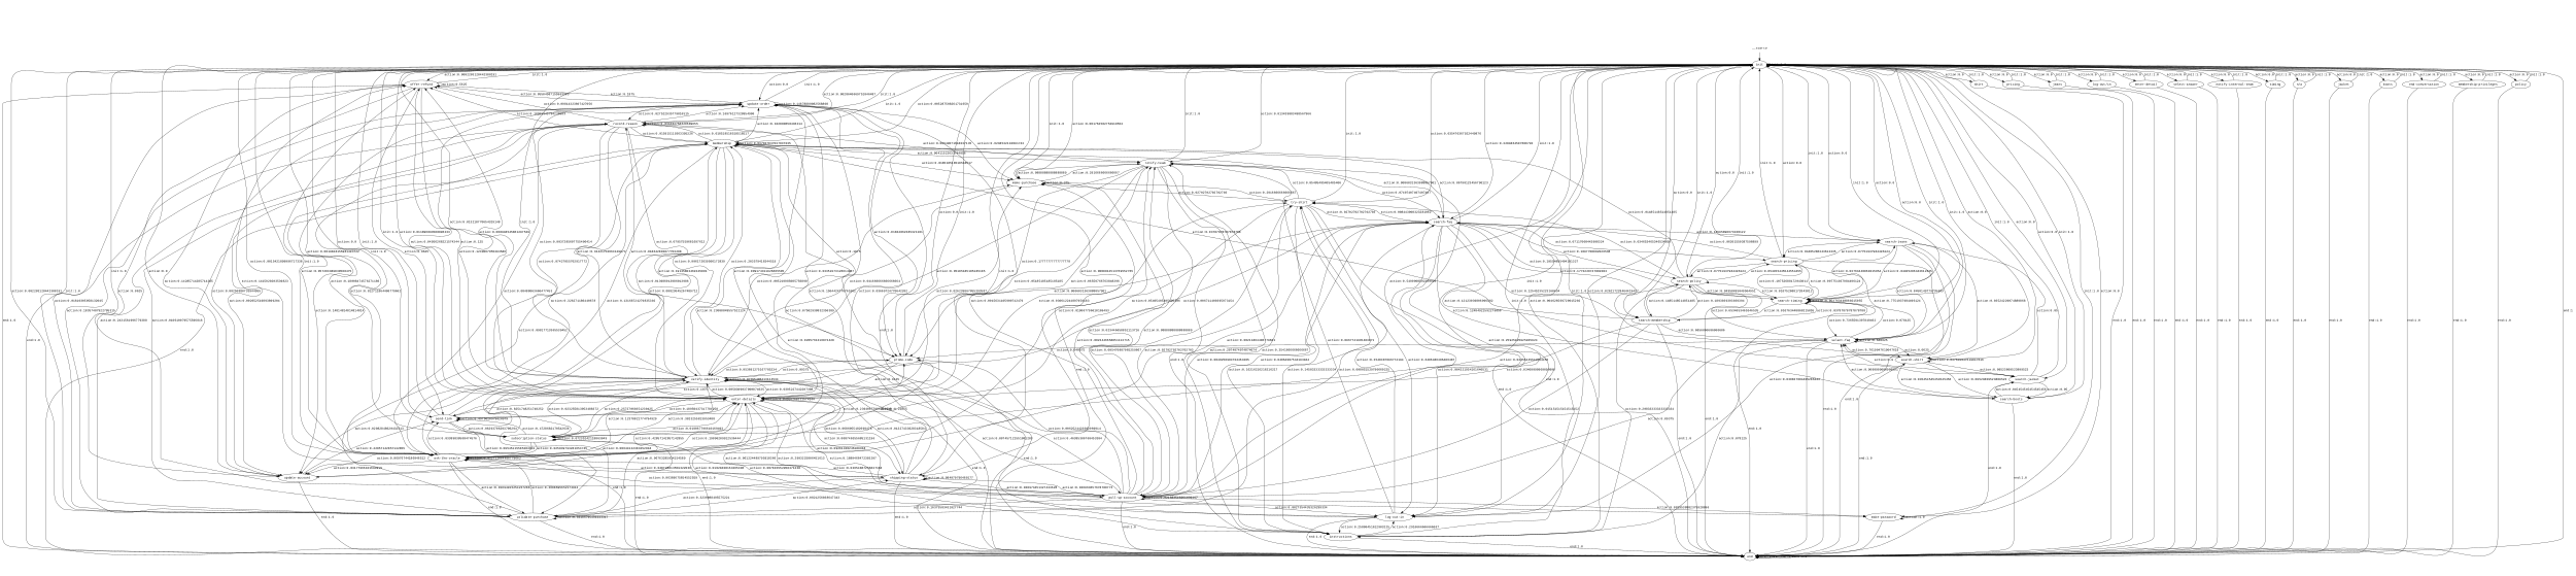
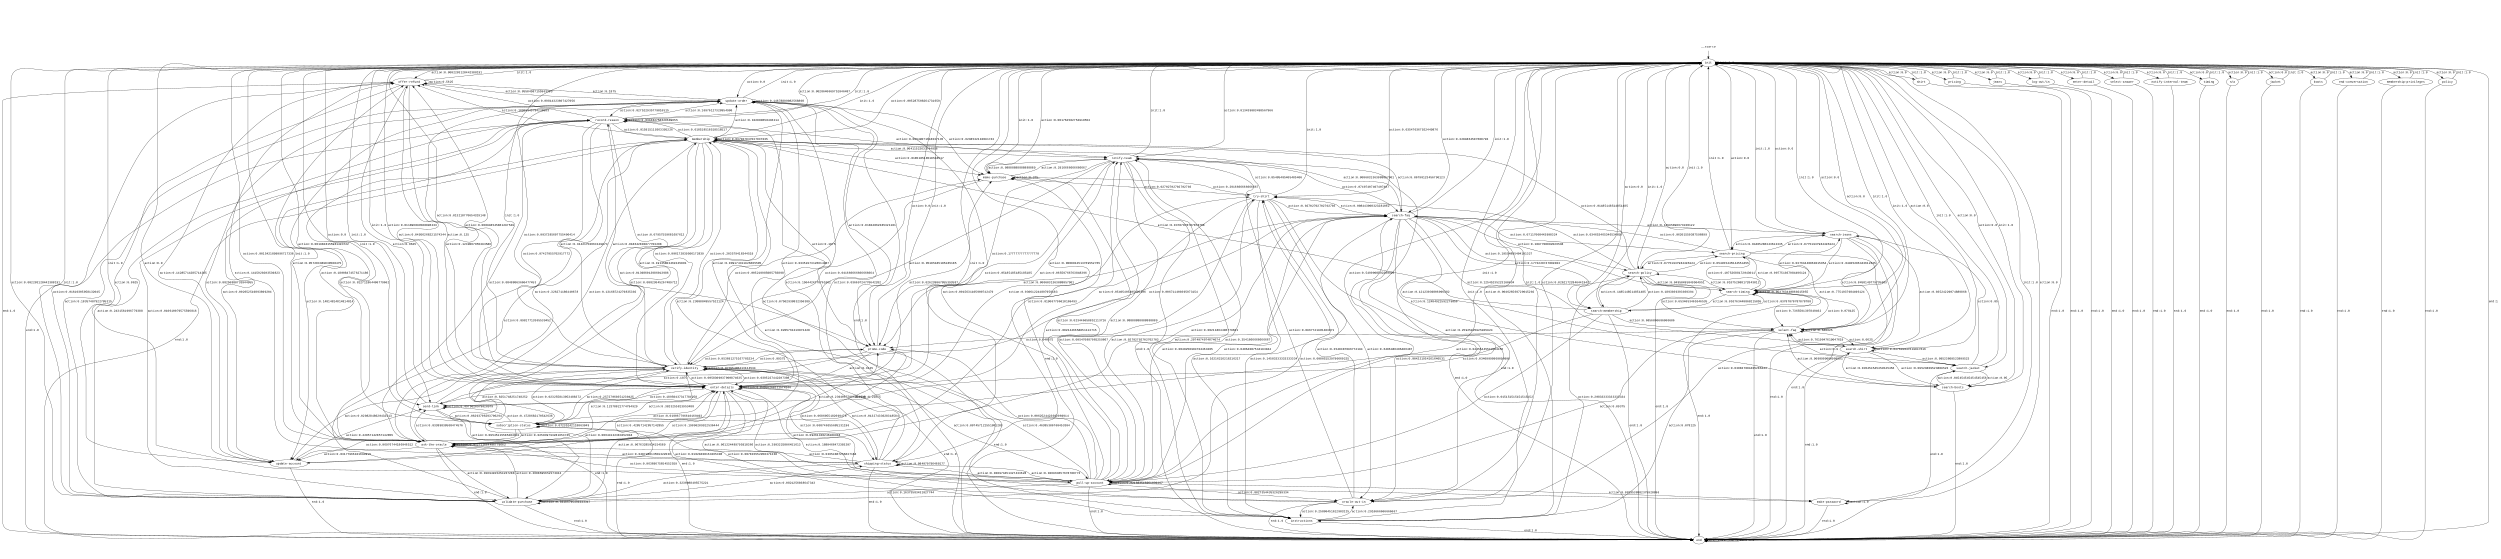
  digraph {
    fontname="Liberation Mono"
    node [fontname="Liberation Mono"]
    edge [fontname="Liberation Mono"]
    n1 [label=init]
    n2 [label="offer-refund"]
    n3 [label="search-jeans"]
    n4 [label="make-purchase"]
    n5 [label=shirt]
    n6 [label=pricing]
    n7 [label="search-pricing"]
    n8 [label="search-membership"]
    n9 [label="try-shirt"]
    n10 [label="promo-code"]
    n11 [label=jeans]
    n12 [label="log-out/in"]
    n13 [label="enter-detail"]
    n14 [label="select-answer"]
    n15 [label="validate-purchase"]
    n16 [label="notify-internal-team"]
    n17 [label="verify-identity"]
-   n18 [label="log-out-in"]
+   n18 [label="oracle-out-in"]
    n19 [label="update-order"]
    n20 [label="subscription-status"]
    n21 [label="select-faq"]
    n22 [label="make-password"]
    n23 [label="ask-the-oracle"]
    n24 [label=instructions]
    n25 [label="search-timing"]
    n26 [label="shipping-status"]
    n27 [label="pull-up-account"]
    n28 [label="search-boots"]
    n29 [label="update-account"]
    n30 [label=timing]
    n31 [label="n/a"]
    n32 [label=jacket]
    n33 [label=boots]
    n34 [label="end-conversation"]
    n35 [label="search-shirt"]
    n36 [label="record-reason"]
    n37 [label="search-jacket"]
    n38 [label="send-link"]
    n39 [label="enter-details"]
    n40 [label="membership-privileges"]
    n41 [label="search-faq"]
    n42 [label="notify-team"]
    n43 [label=membership]
    n44 [label="search-policy"]
    n45 [label=policy]
    n46 [label=end]
    __start0 [shape=none]
    n1 -> n1 [label="init:1.0"]
    n1 -> n2 [label="action:0.0002203128442388191"]
    n1 -> n3 [label="action:0.0"]
    n1 -> n4 [label="action:0.001762502753910553"]
    n1 -> n5 [label="action:0.0"]
    n1 -> n6 [label="action:0.0"]
    n1 -> n7 [label="action:0.0"]
    n1 -> n8 [label="action:0.0"]
    n1 -> n9 [label="action:0.035470367922449876"]
    n1 -> n10 [label="action:0.0"]
    n1 -> n11 [label="action:0.0"]
    n1 -> n12 [label="action:0.0"]
    n1 -> n13 [label="action:0.0"]
    n1 -> n14 [label="action:0.0"]
    n1 -> n15 [label="action:0.002203128442388191"]
    n1 -> n16 [label="action:0.0"]
    n1 -> n17 [label="action:0.013218770654329148"]
    n1 -> n18 [label="action:0.026217228464419477"]
    n1 -> n19 [label="action:0.0"]
    n1 -> n20 [label="action:0.0019828155981493722"]
    n1 -> n21 [label="action:0.0"]
    n1 -> n22 [label="action:0.0"]
    n1 -> n23 [label="action:0.0015421899096717338"]
    n1 -> n24 [label="action:0.004626569729015202"]
    n1 -> n25 [label="action:0.0"]
    n1 -> n26 [label="action:0.0008812513769552765"]
    n1 -> n27 [label="action:0.5499008592200926"]
    n1 -> n28 [label="action:0.0"]
    n1 -> n29 [label="action:0.0"]
    n1 -> n30 [label="action:0.0"]
    n1 -> n31 [label="action:0.0"]
    n1 -> n32 [label="action:0.0"]
    n1 -> n33 [label="action:0.0"]
    n1 -> n34 [label="action:0.0"]
    n1 -> n35 [label="action:0.0"]
    n1 -> n36 [label="action:0.0028640669751046487"]
    n1 -> n37 [label="action:0.0"]
    n1 -> n38 [label="action:0.0"]
    n1 -> n39 [label="action:0.011896893588896233"]
    n1 -> n40 [label="action:0.0"]
    n1 -> n41 [label="action:0.3284864507600793"]
    n1 -> n42 [label="action:0.013439083498567966"]
    n1 -> n43 [label="action:0.005287508261731659"]
    n1 -> n44 [label="action:0.0"]
    n1 -> n45 [label="action:0.0"]
    n1 -> n46 [label="end:1"]
    n2 -> n1 [label="init:1.0"]
    n2 -> n2 [label="action:0.5625"]
    n2 -> n19 [label="action:0.1875"]
    n2 -> n27 [label="action:0.0625"]
    n2 -> n38 [label="action:0.0625"]
    n2 -> n39 [label="action:0.125"]
    n2 -> n46 [label="end:1.0"]
    n3 -> n1 [label="init:1.0"]
    n3 -> n7 [label="action:0.04405286343612335"]
    n3 -> n18 [label="action:0.030837004405286344"]
    n3 -> n21 [label="action:0.8458149779735683"]
    n3 -> n25 [label="action:0.04405286343612335"]
    n3 -> n35 [label="action:0.03524229074889868"]
    n3 -> n46 [label="end:1.0"]
    n4 -> n1 [label="init:1.0"]
    n4 -> n4 [label="action:0.375"]
    n4 -> n9 [label="action:0.2916666666666667"]
    n4 -> n17 [label="action:0.041666666666666664"]
    n4 -> n42 [label="action:0.2916666666666667"]
    n4 -> n46 [label="end:1.0"]
    n5 -> n1 [label="init:1.0"]
    n5 -> n46 [label="end:1.0"]
    n6 -> n1 [label="init:1.0"]
    n6 -> n46 [label="end:1.0"]
    n7 -> n1 [label="init:1.0"]
    n7 -> n3 [label="action:0.07751937984496124"]
    n7 -> n21 [label="action:0.7751937984496124"]
    n7 -> n25 [label="action:0.007751937984496124"]
    n7 -> n41 [label="action:0.06201550387596899"]
    n7 -> n44 [label="action:0.07751937984496124"]
    n7 -> n46 [label="end:1.0"]
    n8 -> n1 [label="init:1.0"]
    n8 -> n21 [label="action:0.6856060606060606"]
    n8 -> n25 [label="action:0.03787878787878788"]
    n8 -> n27 [label="action:0.015151515151515152"]
    n8 -> n38 [label="action:0.03409090909090909"]
    n8 -> n43 [label="action:0.03787878787878788"]
    n8 -> n44 [label="action:0.1893939393939394"]
    n8 -> n46 [label="end:1.0"]
    n9 -> n1 [label="init:1.0"]
    n9 -> n4 [label="action:0.02702702702702703"]
    n9 -> n18 [label="action:0.6486486486486487"]
    n9 -> n24 [label="action:0.16216216216216217"]
    n9 -> n27 [label="action:0.02702702702702703"]
    n9 -> n39 [label="action:0.05405405405405406"]
    n9 -> n41 [label="action:0.02702702702702703"]
    n9 -> n42 [label="action:0.05405405405405406"]
    n9 -> n46 [label="end:1.0"]
    n10 -> n1 [label="init:1.0"]
    n10 -> n17 [label="action:0.09375"]
    n10 -> n23 [label="action:0.21875"]
    n10 -> n38 [label="action:0.1875"]
    n10 -> n39 [label="action:0.3125"]
    n10 -> n43 [label="action:0.1875"]
    n10 -> n46 [label="end:1.0"]
    n11 -> n1 [label="init:1.0"]
    n11 -> n46 [label="end:1.0"]
    n12 -> n1 [label="init:1.0"]
    n12 -> n46 [label="end:1.0"]
    n13 -> n1 [label="init:1.0"]
    n13 -> n46 [label="end:1.0"]
    n14 -> n1 [label="init:1.0"]
    n14 -> n46 [label="end:1.0"]
    n15 -> n1 [label="init:1.0"]
    n15 -> n2 [label="action:0.01610305958132045"]
    n15 -> n15 [label="action:0.04186795491143317"]
    n15 -> n17 [label="action:0.00644122383252818"]
    n15 -> n19 [label="action:0.18357487922705315"]
    n15 -> n23 [label="action:0.2608695652173913"]
    n15 -> n26 [label="action:0.0821256038647343"]
    n15 -> n36 [label="action:0.2431561996779388"]
    n15 -> n39 [label="action:0.06763285024154589"]
    n15 -> n41 [label="action:0.008051529790660225"]
    n15 -> n43 [label="action:0.09017713365539452"]
    n15 -> n46 [label="end:1.0"]
    n16 -> n1 [label="init:1.0"]
    n16 -> n46 [label="end:1.0"]
    n17 -> n1 [label="init:1.0"]
    n17 -> n2 [label="action:0.008948545861297539"]
    n17 -> n4 [label="action:0.005219985085756898"]
    n17 -> n10 [label="action:0.053691275167785234"]
    n17 -> n15 [label="action:0.09545115585384041"]
    n17 -> n17 [label="action:0.07755406413124534"]
    n17 -> n19 [label="action:0.0037285607755406414"]
    n17 -> n20 [label="action:0.25727069351230425"]
    n17 -> n23 [label="action:0.12378821774794929"]
    n17 -> n26 [label="action:0.0686055182699478"]
    n17 -> n27 [label="action:0.007457121551081283"]
    n17 -> n29 [label="action:0.02982848620432513"]
    n17 -> n36 [label="action:0.018642803877703208"]
    n17 -> n39 [label="action:0.0395227442207308"]
    n17 -> n41 [label="action:0.006711409395973154"]
    n17 -> n43 [label="action:0.203579418344519"]
    n17 -> n46 [label="end:1.0"]
    n18 -> n1 [label="init:1.0"]
    n18 -> n9 [label="action:0.3548387096774194"]
    n18 -> n24 [label="action:0.25806451612903225"]
    n18 -> n39 [label="action:0.2903225806451613"]
    n18 -> n42 [label="action:0.0967741935483871"]
    n18 -> n46 [label="end:1.0"]
    n19 -> n1 [label="init:1.0"]
    n19 -> n2 [label="action:0.05504587155963303"]
    n19 -> n4 [label="action:0.6238532110091743"]
    n19 -> n10 [label="action:0.01834862385321101"]
    n19 -> n19 [label="action:0.14678899082568808"]
    n19 -> n20 [label="action:0.009174311926605505"]
    n19 -> n26 [label="action:0.03669724770642202"]
    n19 -> n29 [label="action:0.08256880733944955"]
    n19 -> n36 [label="action:0.027522935779816515"]
    n19 -> n46 [label="end:1.0"]
    n20 -> n1 [label="init:1.0"]
    n20 -> n17 [label="action:0.023255813953488372"]
    n20 -> n19 [label="action:0.03359173126614987"]
    n20 -> n20 [label="action:0.07235142118863049"]
    n20 -> n23 [label="action:0.025839793281653745"]
    n20 -> n29 [label="action:0.06976744186046512"]
    n20 -> n38 [label="action:0.4728682170542636"]
    n20 -> n39 [label="action:0.3023255813953488"]
    n20 -> n46 [label="end:1.0"]
    n21 -> n1 [label="init:1.0"]
    n21 -> n10 [label="action:0.046875"]
    n21 -> n21 [label="action:0.640625"]
    n21 -> n24 [label="action:0.078125"]
    n21 -> n25 [label="action:0.078125"]
    n21 -> n27 [label="action:0.09375"]
    n21 -> n35 [label="action:0.0625"]
    n21 -> n46 [label="end:1.0"]
    n22 -> n1 [label="init:1.0"]
    n22 -> n22 [label="action:1.0"]
    n22 -> n46 [label="end:1.0"]
    n23 -> n1 [label="init:1.0"]
    n23 -> n2 [label="action:0.057203389830508475"]
    n23 -> n10 [label="action:0.23940677966101695"]
    n23 -> n15 [label="action:0.01694915254237288"]
    n23 -> n19 [label="action:0.18008474576271186"]
    n23 -> n23 [label="action:0.012711864406779662"]
    n23 -> n26 [label="action:0.048728813559322036"]
    n23 -> n29 [label="action:0.03177966101694915"]
    n23 -> n36 [label="action:0.012711864406779662"]
    n23 -> n38 [label="action:0.03389830508474576"]
    n23 -> n39 [label="action:0.019067796610169493"]
    n23 -> n41 [label="action:0.00211864406779661"]
    n23 -> n42 [label="action:0.019067796610169493"]
    n23 -> n43 [label="action:0.326271186440678"]
    n23 -> n46 [label="end:1.0"]
    n24 -> n1 [label="init:1.0"]
    n24 -> n9 [label="action:0.14583333333333334"]
    n24 -> n18 [label="action:0.2916666666666667"]
    n24 -> n42 [label="action:0.3541666666666667"]
    n24 -> n44 [label="action:0.20833333333333334"]
    n24 -> n46 [label="end:1.0"]
    n25 -> n1 [label="init:1.0"]
    n25 -> n3 [label="action:0.03763440860215054"]
    n25 -> n7 [label="action:0.10752688172043011"]
    n25 -> n8 [label="action:0.053763440860215055"]
    n25 -> n21 [label="action:0.7365591397849462"]
    n25 -> n25 [label="action:0.053763440860215055"]
    n25 -> n44 [label="action:0.010752688172043012"]
    n25 -> n46 [label="end:1.0"]
    n26 -> n1 [label="init:1.0"]
    n26 -> n2 [label="action:0.1415929203539823"]
    n26 -> n15 [label="action:0.3230088495575221"]
    n26 -> n17 [label="action:0.01327433628318584"]
    n26 -> n19 [label="action:0.1504424778761062"]
    n26 -> n23 [label="action:0.02654867256637168"]
    n26 -> n26 [label="action:0.084070796460177"]
    n26 -> n27 [label="action:0.030973451327433628"]
    n26 -> n43 [label="action:0.23008849557522124"]
    n26 -> n46 [label="end:1.0"]
    n27 -> n1 [label="init:1.0"]
    n27 -> n4 [label="action:0.0023446658851113715"]
    n27 -> n9 [label="action:0.005470887065259867"]
    n27 -> n10 [label="action:0.0062524423602969914"]
    n27 -> n15 [label="action:0.16373583431027744"]
    n27 -> n17 [label="action:0.46385306760453304"]
    n27 -> n18 [label="action:0.0027354435326299334"]
    n27 -> n19 [label="action:0.0015631105900742479"]
    n27 -> n20 [label="action:0.007815552950371238"]
    n27 -> n22 [label="action:0.0019538882375928096"]
    n27 -> n23 [label="action:0.06369675654552559"]
    n27 -> n26 [label="action:0.026963657678780773"]
    n27 -> n27 [label="action:0.021883548261039467"]
    n27 -> n36 [label="action:0.07502930832356389"]
    n27 -> n39 [label="action:0.09261430246189918"]
    n27 -> n41 [label="action:0.04064087534193044"]
    n27 -> n42 [label="action:0.023446658851113716"]
    n27 -> n46 [label="end:1.0"]
    n28 -> n1 [label="init:1.0"]
    n28 -> n21 [label="action:0.9090909090909091"]
    n28 -> n35 [label="action:0.045454545454545456"]
    n28 -> n37 [label="action:0.045454545454545456"]
    n28 -> n46 [label="end:1.0"]
    n29 -> n1 [label="init:1.0"]
    n29 -> n2 [label="action:0.14285714285714285"]
    n29 -> n38 [label="action:0.42857142857142855"]
    n29 -> n39 [label="action:0.42857142857142855"]
    n29 -> n46 [label="end:1.0"]
    n30 -> n1 [label="init:1.0"]
    n30 -> n46 [label="end:1.0"]
    n31 -> n1 [label="init:1.0"]
    n31 -> n46 [label="end:1.0"]
    n32 -> n1 [label="init:1.0"]
    n32 -> n46 [label="end:1.0"]
    n33 -> n1 [label="init:1.0"]
    n33 -> n46 [label="end:1.0"]
    n34 -> n1 [label="init:1.0"]
    n34 -> n46 [label="end:1.0"]
    n35 -> n1 [label="init:1.0"]
    n35 -> n21 [label="action:0.7619047619047619"]
    n35 -> n28 [label="action:0.09523809523809523"]
    n35 -> n35 [label="action:0.047619047619047616"]
    n35 -> n37 [label="action:0.09523809523809523"]
    n35 -> n46 [label="end:1.0"]
    n36 -> n1 [label="init:1.0"]
    n36 -> n2 [label="action:0.09814323607427056"]
    n36 -> n10 [label="action:0.07957559681697612"]
    n36 -> n15 [label="action:0.010610079575596816"]
    n36 -> n17 [label="action:0.33421750663129973"]
    n36 -> n19 [label="action:0.16976127320954906"]
    n36 -> n23 [label="action:0.08488063660477453"]
    n36 -> n29 [label="action:0.002652519893899204"]
    n36 -> n36 [label="action:0.034482758620689655"]
    n36 -> n39 [label="action:0.07427055702917772"]
    n36 -> n42 [label="action:0.09549071618037135"]
    n36 -> n43 [label="action:0.015915119363395226"]
    n36 -> n46 [label="end:1.0"]
    n37 -> n1 [label="init:1.0"]
    n37 -> n3 [label="action:0.05"]
    n37 -> n21 [label="action:0.9"]
    n37 -> n28 [label="action:0.05"]
    n37 -> n46 [label="end:1.0"]
    n38 -> n1 [label="init:1.0"]
    n38 -> n20 [label="action:0.06293706293706294"]
    n38 -> n38 [label="action:0.0979020979020979"]
    n38 -> n39 [label="action:0.8251748251748252"]
    n38 -> n43 [label="action:0.013986013986013986"]
    n38 -> n46 [label="end:1.0"]
    n39 -> n1 [label="init:1.0"]
    n39 -> n2 [label="action:0.04956268221574344"]
    n39 -> n4 [label="action:0.026239067055393587"]
    n39 -> n9 [label="action:0.030612244897959183"]
    n39 -> n17 [label="action:0.0058309037900874635"]
    n39 -> n18 [label="action:0.061224489795918366"]
    n39 -> n19 [label="action:0.1239067055393586"]
    n39 -> n22 [label="action:0.1880466472303207"]
    n39 -> n24 [label="action:0.01020408163265306"]
    n39 -> n26 [label="action:0.008746355685131196"]
    n39 -> n29 [label="action:0.19096209912536444"]
    n39 -> n38 [label="action:0.18950437317784258"]
    n39 -> n39 [label="action:0.04956268221574344"]
    n39 -> n42 [label="action:0.06559766763848396"]
    n39 -> n46 [label="end:1.0"]
    n40 -> n1 [label="init:1.0"]
    n40 -> n46 [label="end:1.0"]
    n41 -> n1 [label="init:1.0"]
    n41 -> n3 [label="action:0.14595898673100122"]
    n41 -> n7 [label="action:0.07117008443908324"]
    n41 -> n8 [label="action:0.1773220747889023"]
    n41 -> n9 [label="action:0.008443908323281062"]
    n41 -> n10 [label="action:0.0006031363088057901"]
    n41 -> n18 [label="action:0.004221954161640531"]
    n41 -> n25 [label="action:0.10554885404101327"]
    n41 -> n27 [label="action:0.0048250904704463205"]
    n41 -> n28 [label="action:0.12484921592279856"]
    n41 -> n35 [label="action:0.12545235223160434"]
    n41 -> n37 [label="action:0.12123039806996382"]
    n41 -> n43 [label="action:0.0006031363088057901"]
    n41 -> n44 [label="action:0.1097708082026538"]
    n41 -> n46 [label="end:1.0"]
    n42 -> n1 [label="init:1.0"]
    n42 -> n4 [label="action:0.08888888888888889"]
    n42 -> n10 [label="action:0.17777777777777778"]
    n42 -> n17 [label="action:0.05185185185185185"]
    n42 -> n18 [label="action:0.25925925925925924"]
    n42 -> n24 [label="action:0.2074074074074074"]
    n42 -> n27 [label="action:0.08888888888888889"]
    n42 -> n39 [label="action:0.05185185185185185"]
    n42 -> n41 [label="action:0.07407407407407407"]
    n42 -> n46 [label="end:1.0"]
    n43 -> n1 [label="init:1.0"]
    n43 -> n2 [label="action:0.10905349794238683"]
    n43 -> n4 [label="action:0.018518518518518517"]
    n43 -> n17 [label="action:0.006172839506172839"]
    n43 -> n19 [label="action:0.102880658436214"]
    n43 -> n20 [label="action:0.00823045267489712"]
    n43 -> n23 [label="action:0.13168724279835392"]
    n43 -> n24 [label="action:0.0205761316872428"]
    n43 -> n29 [label="action:0.14814814814814814"]
    n43 -> n36 [label="action:0.018518518518518517"]
    n43 -> n39 [label="action:0.19135802469135801"]
    n43 -> n41 [label="action:0.06790123456790123"]
    n43 -> n42 [label="action:0.00411522633744856"]
    n43 -> n43 [label="action:0.037037037037037035"]
    n43 -> n46 [label="end:1.0"]
    n44 -> n1 [label="init:1.0"]
    n44 -> n7 [label="action:0.054455445544554455"]
    n44 -> n8 [label="action:0.1485148514851485"]
    n44 -> n9 [label="action:0.034653465346534656"]
    n44 -> n20 [label="action:0.04455445544554455"]
    n44 -> n21 [label="action:0.6534653465346535"]
    n44 -> n25 [label="action:0.04950495049504951"]
    n44 -> n43 [label="action:0.01485148514851485"]
    n44 -> n46 [label="end:1.0"]
    n45 -> n1 [label="init:1.0"]
    n45 -> n46 [label="end:1.0"]
    n46 -> n46 [label="init:1.0"]
    n46 -> n46 [label="action:1.0"]
    n46 -> n46 [label="end:1.0"]
    __start0 -> n1
  }
